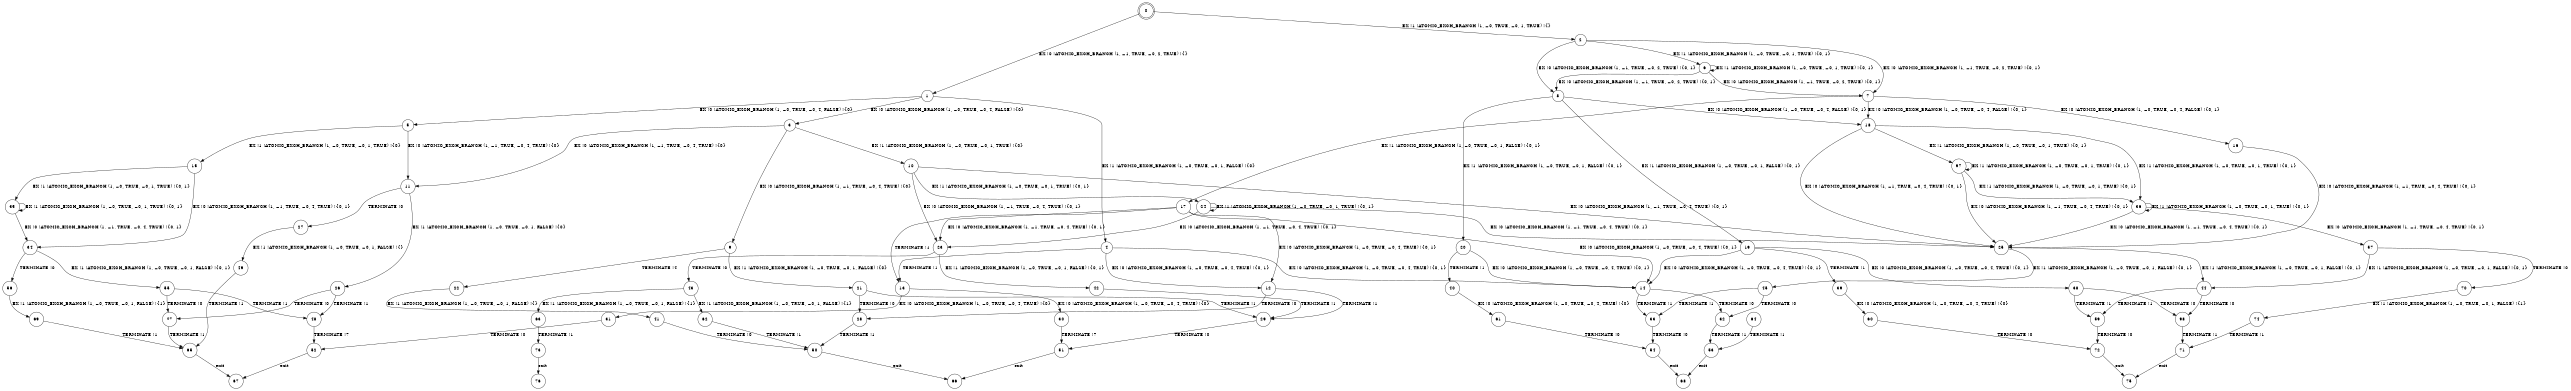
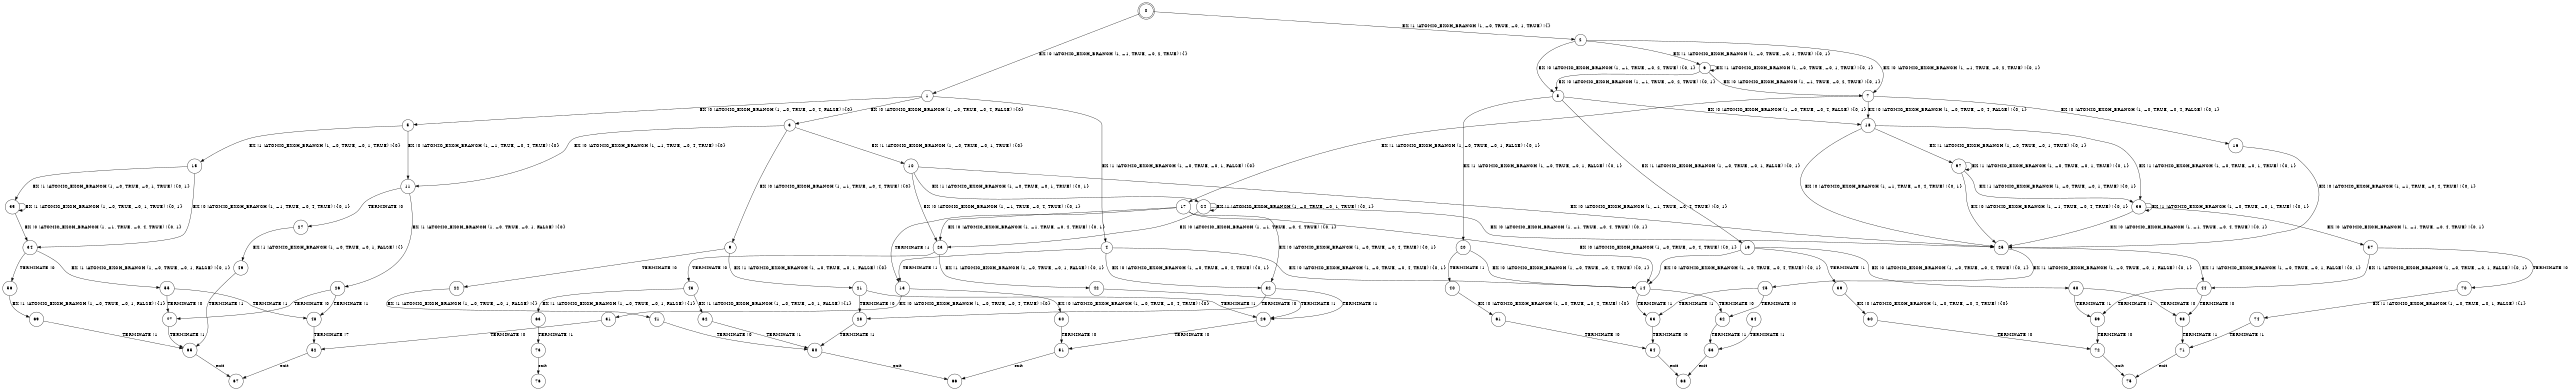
  digraph {
    node [shape=circle]
    0 [peripheries=2]
    1
    2
    3
    4
    5
    6
    7
    8
    9
    10
    11
-   12
+   12 [label=82]
    13
    14
    15
    16
    17
    18
    19
    20
    21
    22
    23
    24
    25
    26
    27
    28
    29
    30
    31
    32
    33
    34
    35
    36
    n38 [label=97]
    38
    39
    40
    41
    42
    43
    44
    45
    47
    48
    49
    50
    51
    52
    53
    54
    55
    56
    57
    n58 [label=98]
    59
    60
    61
    62
    63
    65
    66
    67
    68
    69
    70
    71
    72
    73
    64
    74
    75
    76
    0 -> 1 [label="EX !0 !ATOMIC_EXCH_BRANCH (1, +1, TRUE, +0, 2, TRUE) !{}"]
    0 -> 2 [label="EX !1 !ATOMIC_EXCH_BRANCH (1, +0, TRUE, +0, 1, TRUE) !{}"]
    1 -> 3 [label="EX !0 !ATOMIC_EXCH_BRANCH (1, +0, TRUE, +0, 4, FALSE) !{0}"]
    1 -> 4 [label="EX !1 !ATOMIC_EXCH_BRANCH (1, +0, TRUE, +0, 1, FALSE) !{0}"]
    1 -> 5 [label="EX !0 !ATOMIC_EXCH_BRANCH (1, +0, TRUE, +0, 4, FALSE) !{0}"]
    2 -> 6 [label="EX !1 !ATOMIC_EXCH_BRANCH (1, +0, TRUE, +0, 1, TRUE) !{0, 1}"]
    2 -> 7 [label="EX !0 !ATOMIC_EXCH_BRANCH (1, +1, TRUE, +0, 2, TRUE) !{0, 1}"]
    2 -> 8 [label="EX !0 !ATOMIC_EXCH_BRANCH (1, +1, TRUE, +0, 2, TRUE) !{0, 1}"]
    3 -> 9 [label="EX !0 !ATOMIC_EXCH_BRANCH (1, +1, TRUE, +0, 4, TRUE) !{0}"]
    3 -> 10 [label="EX !1 !ATOMIC_EXCH_BRANCH (1, +0, TRUE, +0, 1, TRUE) !{0}"]
    3 -> 11 [label="EX !0 !ATOMIC_EXCH_BRANCH (1, +1, TRUE, +0, 4, TRUE) !{0}"]
    4 -> 12 [label="EX !0 !ATOMIC_EXCH_BRANCH (1, +0, TRUE, +0, 4, TRUE) !{0, 1}"]
    4 -> 13 [label="TERMINATE !1"]
    4 -> 14 [label="EX !0 !ATOMIC_EXCH_BRANCH (1, +0, TRUE, +0, 4, TRUE) !{0, 1}"]
    5 -> 11 [label="EX !0 !ATOMIC_EXCH_BRANCH (1, +1, TRUE, +0, 4, TRUE) !{0}"]
    5 -> 15 [label="EX !1 !ATOMIC_EXCH_BRANCH (1, +0, TRUE, +0, 1, TRUE) !{0}"]
    6 -> 6 [label="EX !1 !ATOMIC_EXCH_BRANCH (1, +0, TRUE, +0, 1, TRUE) !{0, 1}"]
    6 -> 7 [label="EX !0 !ATOMIC_EXCH_BRANCH (1, +1, TRUE, +0, 2, TRUE) !{0, 1}"]
    6 -> 8 [label="EX !0 !ATOMIC_EXCH_BRANCH (1, +1, TRUE, +0, 2, TRUE) !{0, 1}"]
    7 -> 16 [label="EX !0 !ATOMIC_EXCH_BRANCH (1, +0, TRUE, +0, 4, FALSE) !{0, 1}"]
    7 -> 17 [label="EX !1 !ATOMIC_EXCH_BRANCH (1, +0, TRUE, +0, 1, FALSE) !{0, 1}"]
    7 -> 18 [label="EX !0 !ATOMIC_EXCH_BRANCH (1, +0, TRUE, +0, 4, FALSE) !{0, 1}"]
    8 -> 18 [label="EX !0 !ATOMIC_EXCH_BRANCH (1, +0, TRUE, +0, 4, FALSE) !{0, 1}"]
    8 -> 19 [label="EX !1 !ATOMIC_EXCH_BRANCH (1, +0, TRUE, +0, 1, FALSE) !{0, 1}"]
    8 -> 20 [label="EX !1 !ATOMIC_EXCH_BRANCH (1, +0, TRUE, +0, 1, FALSE) !{0, 1}"]
    9 -> 21 [label="EX !1 !ATOMIC_EXCH_BRANCH (1, +0, TRUE, +0, 1, FALSE) !{0}"]
-   9 -> 22 [label="TERMINATE !4"]
+   9 -> 22 [label="TERMINATE !0"]
    10 -> 23 [label="EX !0 !ATOMIC_EXCH_BRANCH (1, +1, TRUE, +0, 4, TRUE) !{0, 1}"]
    10 -> 24 [label="EX !1 !ATOMIC_EXCH_BRANCH (1, +0, TRUE, +0, 1, TRUE) !{0, 1}"]
    10 -> 25 [label="EX !0 !ATOMIC_EXCH_BRANCH (1, +1, TRUE, +0, 4, TRUE) !{0, 1}"]
    11 -> 26 [label="EX !1 !ATOMIC_EXCH_BRANCH (1, +0, TRUE, +0, 1, FALSE) !{0}"]
    11 -> 27 [label="TERMINATE !0"]
    12 -> 28 [label="TERMINATE !0"]
    12 -> 29 [label="TERMINATE !1"]
    13 -> 30 [label="EX !0 !ATOMIC_EXCH_BRANCH (1, +0, TRUE, +0, 4, TRUE) !{0}"]
    13 -> 31 [label="EX !0 !ATOMIC_EXCH_BRANCH (1, +0, TRUE, +0, 4, TRUE) !{0}"]
    14 -> 32 [label="TERMINATE !0"]
    14 -> 33 [label="TERMINATE !1"]
    15 -> 34 [label="EX !0 !ATOMIC_EXCH_BRANCH (1, +1, TRUE, +0, 4, TRUE) !{0, 1}"]
    15 -> 35 [label="EX !1 !ATOMIC_EXCH_BRANCH (1, +0, TRUE, +0, 1, TRUE) !{0, 1}"]
    16 -> 25 [label="EX !0 !ATOMIC_EXCH_BRANCH (1, +1, TRUE, +0, 4, TRUE) !{0, 1}"]
    17 -> 12 [label="EX !0 !ATOMIC_EXCH_BRANCH (1, +0, TRUE, +0, 4, TRUE) !{0, 1}"]
    17 -> 13 [label="TERMINATE !1"]
    17 -> 14 [label="EX !0 !ATOMIC_EXCH_BRANCH (1, +0, TRUE, +0, 4, TRUE) !{0, 1}"]
    17 -> 23 [label="EX !0 !ATOMIC_EXCH_BRANCH (1, +1, TRUE, +0, 4, TRUE) !{0, 1}"]
    18 -> 25 [label="EX !0 !ATOMIC_EXCH_BRANCH (1, +1, TRUE, +0, 4, TRUE) !{0, 1}"]
    18 -> 36 [label="EX !1 !ATOMIC_EXCH_BRANCH (1, +0, TRUE, +0, 1, TRUE) !{0, 1}"]
    18 -> n38 [label="EX !1 !ATOMIC_EXCH_BRANCH (1, +0, TRUE, +0, 1, TRUE) !{0, 1}"]
    19 -> 14 [label="EX !0 !ATOMIC_EXCH_BRANCH (1, +0, TRUE, +0, 4, TRUE) !{0, 1}"]
    19 -> 38 [label="EX !0 !ATOMIC_EXCH_BRANCH (1, +0, TRUE, +0, 4, TRUE) !{0, 1}"]
    19 -> 39 [label="TERMINATE !1"]
    20 -> 14 [label="EX !0 !ATOMIC_EXCH_BRANCH (1, +0, TRUE, +0, 4, TRUE) !{0, 1}"]
    20 -> 40 [label="TERMINATE !1"]
    21 -> 28 [label="TERMINATE !0"]
    21 -> 29 [label="TERMINATE !1"]
    22 -> 41 [label="EX !1 !ATOMIC_EXCH_BRANCH (1, +0, TRUE, +0, 1, FALSE) !{}"]
    23 -> 42 [label="EX !1 !ATOMIC_EXCH_BRANCH (1, +0, TRUE, +0, 1, FALSE) !{0, 1}"]
    23 -> 43 [label="TERMINATE !0"]
    24 -> 23 [label="EX !0 !ATOMIC_EXCH_BRANCH (1, +1, TRUE, +0, 4, TRUE) !{0, 1}"]
    24 -> 24 [label="EX !1 !ATOMIC_EXCH_BRANCH (1, +0, TRUE, +0, 1, TRUE) !{0, 1}"]
    24 -> 25 [label="EX !0 !ATOMIC_EXCH_BRANCH (1, +1, TRUE, +0, 4, TRUE) !{0, 1}"]
    25 -> 44 [label="EX !1 !ATOMIC_EXCH_BRANCH (1, +0, TRUE, +0, 1, FALSE) !{0, 1}"]
    25 -> 45 [label="EX !1 !ATOMIC_EXCH_BRANCH (1, +0, TRUE, +0, 1, FALSE) !{0, 1}"]
    26 -> 47 [label="TERMINATE !0"]
    26 -> 48 [label="TERMINATE !1"]
    27 -> 49 [label="EX !1 !ATOMIC_EXCH_BRANCH (1, +0, TRUE, +0, 1, FALSE) !{}"]
    28 -> 50 [label="TERMINATE !1"]
    29 -> 51 [label="TERMINATE !0"]
-   30 -> 51 [label="TERMINATE !7"]
+   30 -> 51 [label="TERMINATE !0"]
    31 -> 52 [label="TERMINATE !0"]
    32 -> 53 [label="TERMINATE !1"]
    33 -> 54 [label="TERMINATE !0"]
    34 -> 55 [label="EX !1 !ATOMIC_EXCH_BRANCH (1, +0, TRUE, +0, 1, FALSE) !{0, 1}"]
    34 -> 56 [label="TERMINATE !0"]
    35 -> 34 [label="EX !0 !ATOMIC_EXCH_BRANCH (1, +1, TRUE, +0, 4, TRUE) !{0, 1}"]
    35 -> 35 [label="EX !1 !ATOMIC_EXCH_BRANCH (1, +0, TRUE, +0, 1, TRUE) !{0, 1}"]
    36 -> 25 [label="EX !0 !ATOMIC_EXCH_BRANCH (1, +1, TRUE, +0, 4, TRUE) !{0, 1}"]
    36 -> 36 [label="EX !1 !ATOMIC_EXCH_BRANCH (1, +0, TRUE, +0, 1, TRUE) !{0, 1}"]
    36 -> 57 [label="EX !0 !ATOMIC_EXCH_BRANCH (1, +1, TRUE, +0, 4, TRUE) !{0, 1}"]
    n38 -> 25 [label="EX !0 !ATOMIC_EXCH_BRANCH (1, +1, TRUE, +0, 4, TRUE) !{0, 1}"]
    n38 -> 36 [label="EX !1 !ATOMIC_EXCH_BRANCH (1, +0, TRUE, +0, 1, TRUE) !{0, 1}"]
    n38 -> n38 [label="EX !1 !ATOMIC_EXCH_BRANCH (1, +0, TRUE, +0, 1, TRUE) !{0, 1}"]
    38 -> n58 [label="TERMINATE !0"]
    38 -> 59 [label="TERMINATE !1"]
    39 -> 60 [label="EX !0 !ATOMIC_EXCH_BRANCH (1, +0, TRUE, +0, 4, TRUE) !{0}"]
    40 -> 61 [label="EX !0 !ATOMIC_EXCH_BRANCH (1, +0, TRUE, +0, 4, TRUE) !{0}"]
    41 -> 50 [label="TERMINATE !0"]
    42 -> 29 [label="TERMINATE !1"]
    43 -> 62 [label="EX !1 !ATOMIC_EXCH_BRANCH (1, +0, TRUE, +0, 1, FALSE) !{1}"]
    43 -> 63 [label="EX !1 !ATOMIC_EXCH_BRANCH (1, +0, TRUE, +0, 1, FALSE) !{1}"]
    44 -> n58 [label="TERMINATE !0"]
    44 -> 59 [label="TERMINATE !1"]
    45 -> 32 [label="TERMINATE !0"]
    45 -> 33 [label="TERMINATE !1"]
    47 -> 65 [label="TERMINATE !1"]
    48 -> 52 [label="TERMINATE !7"]
    49 -> 65 [label="TERMINATE !1"]
    50 -> 66 [label=exit]
    51 -> 66 [label=exit]
    52 -> 67 [label=exit]
    53 -> 68 [label=exit]
    54 -> 68 [label=exit]
    55 -> 47 [label="TERMINATE !0"]
    55 -> 48 [label="TERMINATE !1"]
    56 -> 69 [label="EX !1 !ATOMIC_EXCH_BRANCH (1, +0, TRUE, +0, 1, FALSE) !{1}"]
    57 -> 44 [label="EX !1 !ATOMIC_EXCH_BRANCH (1, +0, TRUE, +0, 1, FALSE) !{0, 1}"]
    57 -> 70 [label="TERMINATE !0"]
    n58 -> 71 [label="TERMINATE !1"]
    59 -> 72 [label="TERMINATE !0"]
    60 -> 72 [label="TERMINATE !0"]
    61 -> 54 [label="TERMINATE !0"]
    62 -> 50 [label="TERMINATE !1"]
    63 -> 73 [label="TERMINATE !1"]
    65 -> 67 [label=exit]
    69 -> 65 [label="TERMINATE !1"]
    70 -> 74 [label="EX !1 !ATOMIC_EXCH_BRANCH (1, +0, TRUE, +0, 1, FALSE) !{1}"]
    71 -> 75 [label=exit]
    72 -> 75 [label=exit]
    73 -> 76 [label=exit]
    64 -> 53 [label="TERMINATE !1"]
    74 -> 71 [label="TERMINATE !1"]
  }
